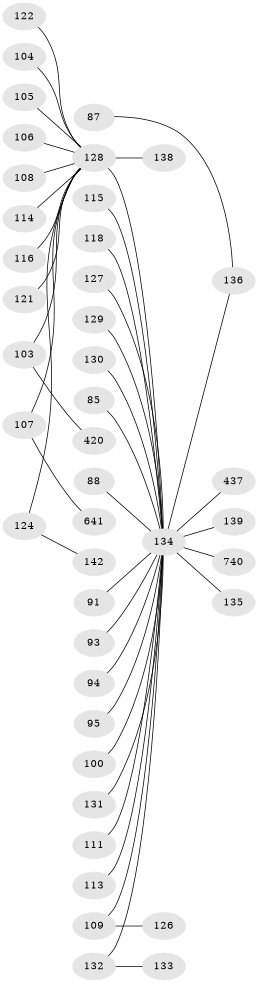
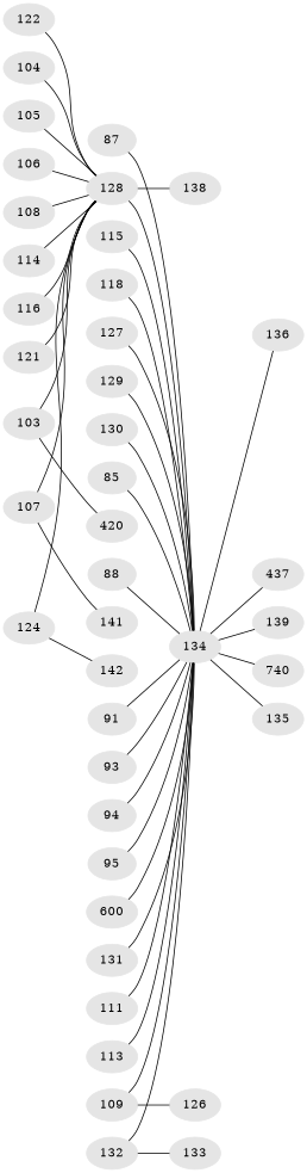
  graph {
    rankdir=LR
    node [color=gray90 style=filled]
    134 [super="+72+49+40+110+15+17+62+90+31+43+75+52+65+67+119+76+74+79+92+96+86+97+80+98+101+82+83+84"]
    135
    136
    n4 [label=437]
    139
    n6 [label=740 super="+57"]
    85
    87
    88
    91
    93 [super="+56"]
    94
    95
-   100
+   100 [label=600]
    n15 [label=420]
    103
    128 [super="+61+53+54+64+69+77+78+99"]
    138
    104
    105
    106
    107
-   141 [label=641]
+   141
    108
    109
    126
    111
    113 [super="+71"]
    114
    115
    116
    118
    121
    122
    124 [super="+68"]
    142
    127
    129
    130
    131
    132 [super="+125"]
    133
    134 -- 135
    134 -- 136
    134 -- n4
    134 -- 139
    134 -- n6
    85 -- 134
-   87 -- 136
+   87 -- 134
    88 -- 134
    91 -- 134
    93 -- 134
    94 -- 134
    95 -- 134
    100 -- 134
    103 -- n15
    103 -- 128
    128 -- 134
    128 -- 138
    104 -- 128
    105 -- 128
    106 -- 128
    107 -- 128
    107 -- 141
    108 -- 128
    109 -- 134
    109 -- 126
    111 -- 134
    113 -- 134
    114 -- 128
    115 -- 134
    116 -- 128
    118 -- 134
    121 -- 128
    122 -- 128
    124 -- 128
    124 -- 142
    127 -- 134
    129 -- 134
    130 -- 134
    131 -- 134
    132 -- 134
    132 -- 133
  }
